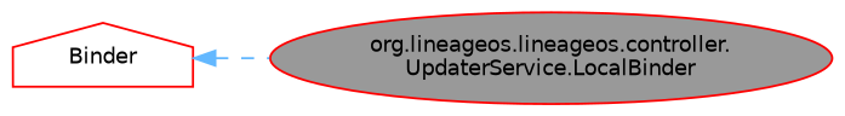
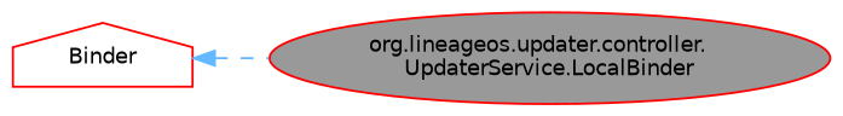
  digraph {
    rankdir=LR
    node [color=red fontname=Helvetica fontsize=10 style=filled]
-   n1 [fillcolor=grey60 fontcolor=black height=0.2 label="org.lineageos.lineageos.controller.\lUpdaterService.LocalBinder" shape=ellipse width=0.4]
+   n1 [fillcolor=grey60 fontcolor=black height=0.2 label="org.lineageos.updater.controller.\lUpdaterService.LocalBinder" shape=ellipse width=0.4]
    n2 [fillcolor=white height=0.2 label=Binder shape=house width=0.4]
    n2 -> n1 [color=steelblue1 dir=back fontname=Helvetica fontsize=10 labelfontname=Helvetica labelfontsize=10 style=dashed]
  }
